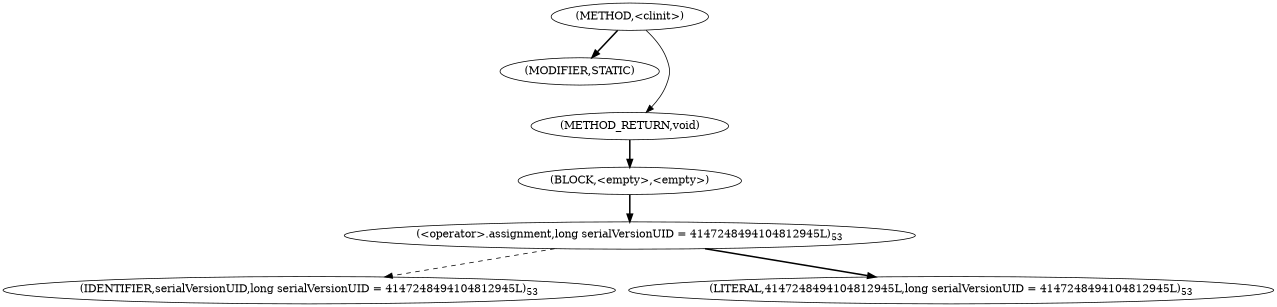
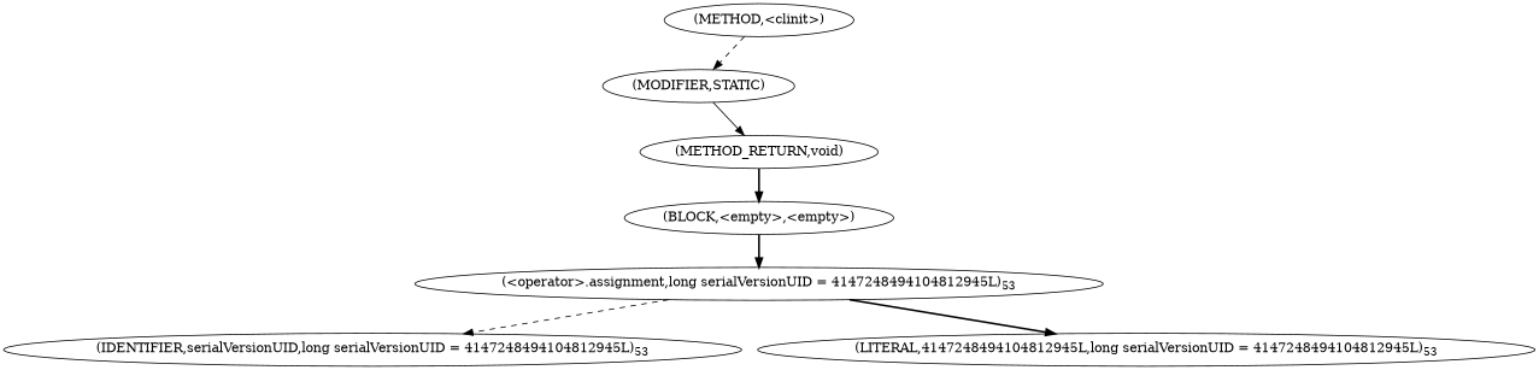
  digraph {
    edge [style=bold]
    n1 [label=<(METHOD,&lt;clinit&gt;)>]
    n2 [label=<(MODIFIER,STATIC)>]
    n3 [label=<(METHOD_RETURN,void)>]
    n4 [label=<(BLOCK,&lt;empty&gt;,&lt;empty&gt;)>]
    n5 [label=<(&lt;operator&gt;.assignment,long serialVersionUID = 4147248494104812945L)<SUB>53</SUB>>]
    n6 [label=<(IDENTIFIER,serialVersionUID,long serialVersionUID = 4147248494104812945L)<SUB>53</SUB>>]
    n7 [label=<(LITERAL,4147248494104812945L,long serialVersionUID = 4147248494104812945L)<SUB>53</SUB>>]
-   n1 -> n2
-   n1 -> n3 [style=solid]
+   n1 -> n2 [style=dashed]
+   n2 -> n3 [style=solid]
    n3 -> n4
    n4 -> n5
    n5 -> n6 [style=dashed]
    n5 -> n7
  }
